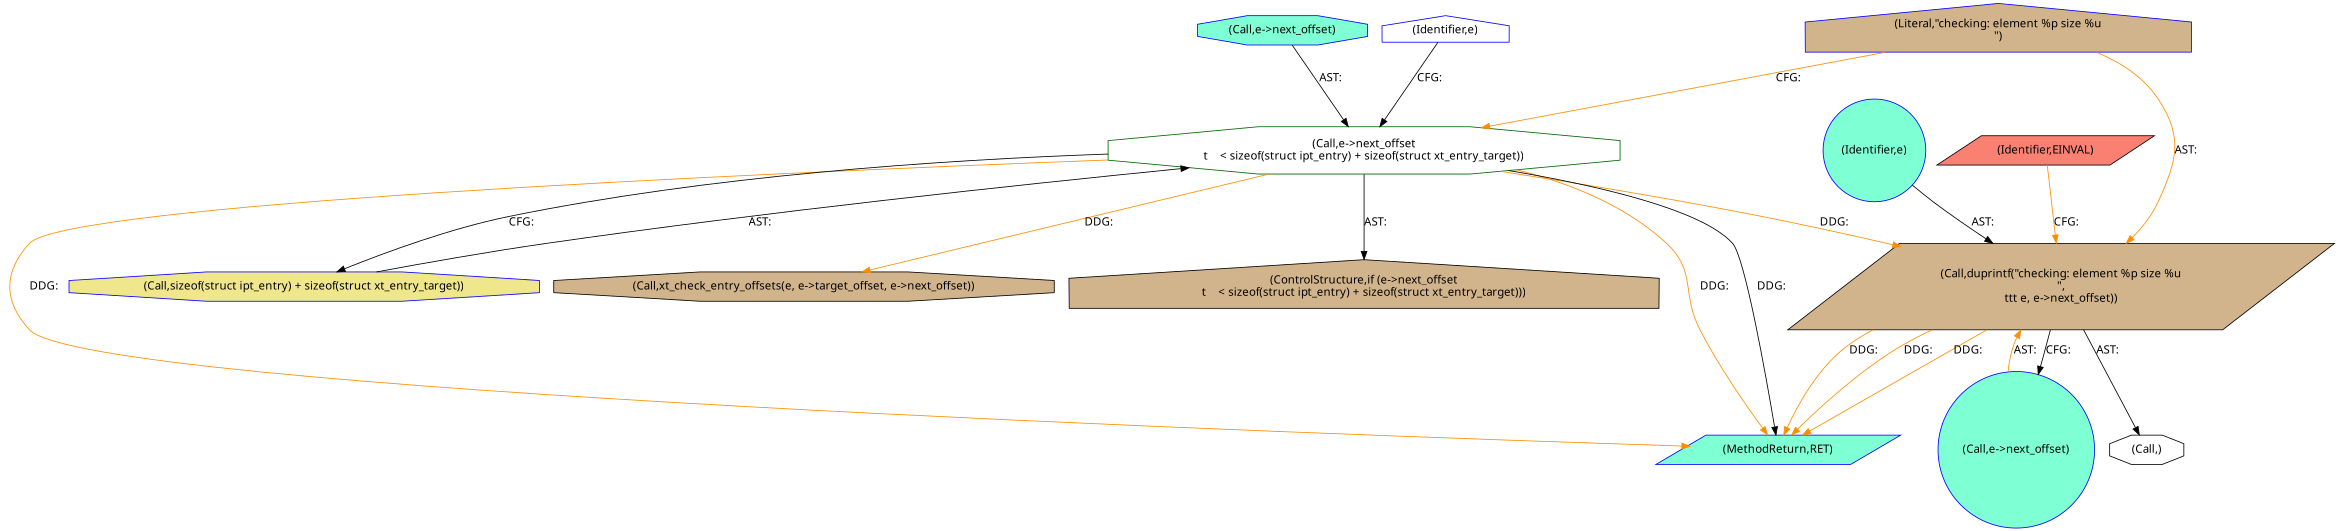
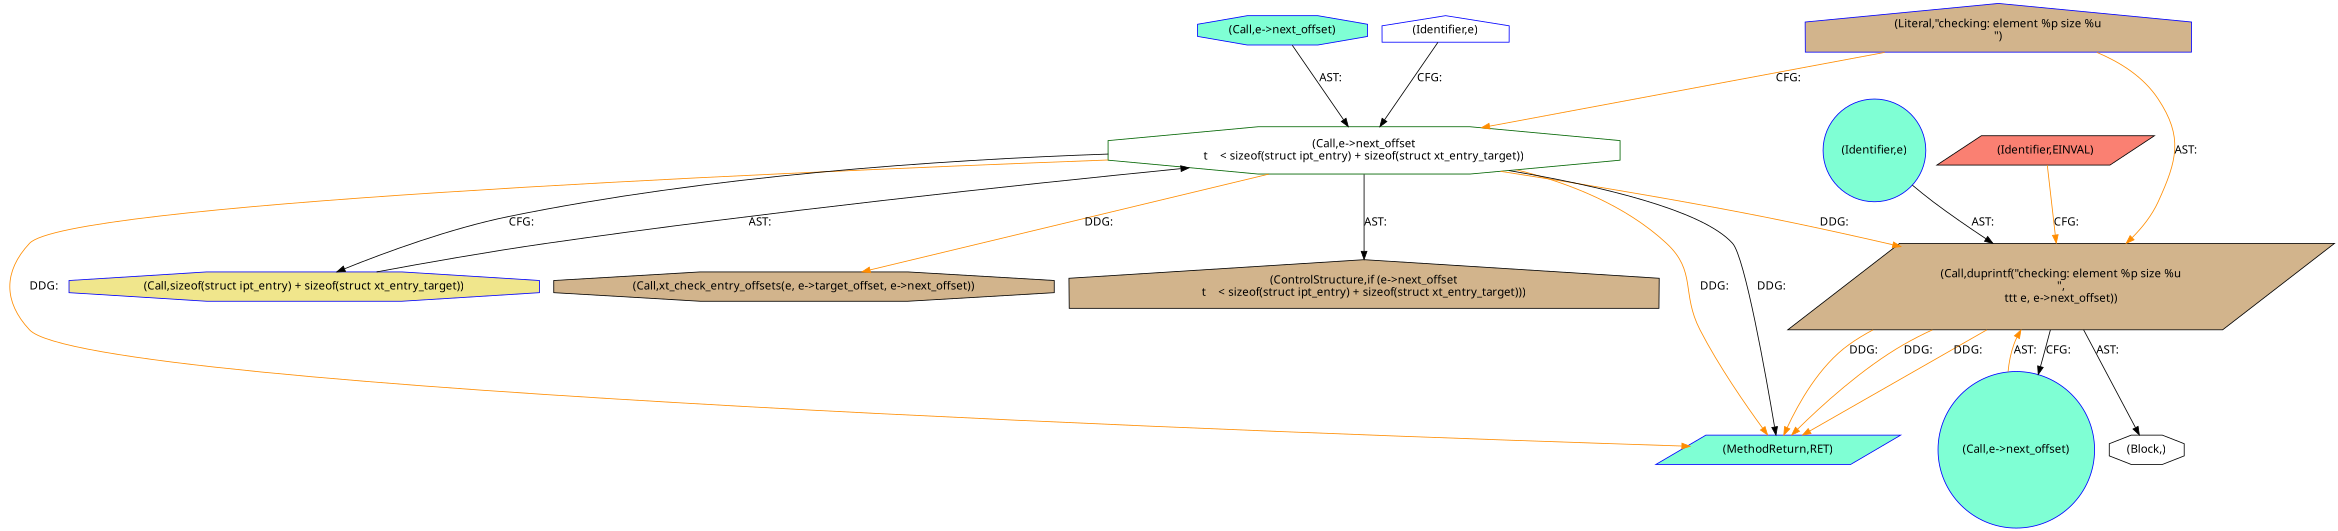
  digraph {
    fontname="Noto Sans"
    node [style=filled fillcolor=tan color=blue shape=octagon fontname="Noto Sans"]
    edge [color=darkorange fontname="Noto Sans"]
    n1 [label="(Call,duprintf(\"checking: element %p size %u\n\",\n\t\t\t e, e->next_offset))" color=black shape=parallelogram]
-   n2 [label="(Call,)" fillcolor=white color=black]
+   n2 [label="(Block,)" fillcolor=white color=black]
    n3 [label="(MethodReturn,RET)" fillcolor=aquamarine shape=parallelogram]
    n4 [label="(Call,e->next_offset)" fillcolor=aquamarine shape=circle]
    n5 [label="(Call,e->next_offset\n\t    < sizeof(struct ipt_entry) + sizeof(struct xt_entry_target))" fillcolor=white color=darkgreen]
    n6 [label="(Call,sizeof(struct ipt_entry) + sizeof(struct xt_entry_target))" fillcolor=khaki]
    n7 [label="(Call,xt_check_entry_offsets(e, e->target_offset, e->next_offset))" color=black]
    n8 [label="(ControlStructure,if (e->next_offset\n\t    < sizeof(struct ipt_entry) + sizeof(struct xt_entry_target)))" color=black shape=house]
    n9 [label="(Identifier,e)" fillcolor=aquamarine shape=circle]
    n10 [label="(Literal,\"checking: element %p size %u\n\")" shape=house]
    n11 [label="(Call,e->next_offset)" fillcolor=aquamarine]
    n12 [label="(Identifier,EINVAL)" fillcolor=salmon color=black shape=parallelogram]
    n13 [label="(Identifier,e)" fillcolor=white shape=house]
    n1 -> n2 [label="AST: " color=black]
    n1 -> n3 [label="DDG: "]
    n1 -> n3 [label="DDG: "]
    n1 -> n3 [label="DDG: "]
    n1 -> n4 [label="CFG: " color=black]
    n4 -> n1 [label="AST: "]
    n5 -> n1 [label="DDG: "]
    n5 -> n3 [label="DDG: "]
    n5 -> n3 [label="DDG: " color=black]
    n5 -> n3 [label="DDG: "]
    n5 -> n6 [label="CFG: " color=black]
    n5 -> n7 [label="DDG: "]
    n5 -> n8 [label="AST: " color=black]
    n6 -> n5 [label="AST: " color=black]
    n9 -> n1 [label="AST: " color=black]
    n10 -> n1 [label="AST: "]
    n10 -> n5 [label="CFG: "]
    n11 -> n5 [label="AST: " color=black]
    n12 -> n1 [label="CFG: "]
    n13 -> n5 [label="CFG: " color=black]
  }
